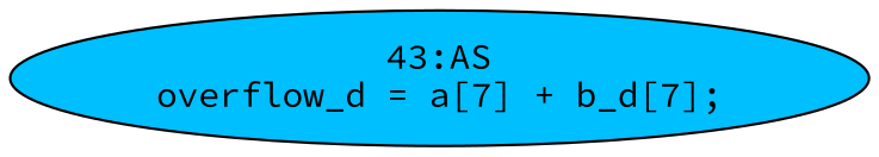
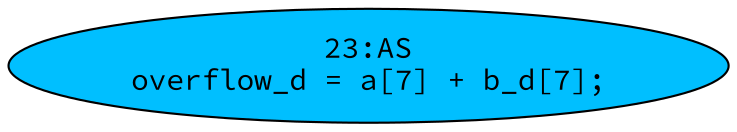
  strict digraph {
    rankdir=LR
    fontname="Source Code Pro"
-   n1 [ast="<pyverilog.vparser.ast.Assign object at 0x7f38b62b4410>" def_var="['overflow_d']" fillcolor=deepskyblue label="43:AS\noverflow_d = a[7] + b_d[7];" statements="[]" style=filled typ=Assign use_var="['a', 'b_d']" fontname="Source Code Pro"]
+   n1 [ast="<pyverilog.vparser.ast.Assign object at 0x7f38b62b4410>" def_var="['overflow_d']" fillcolor=deepskyblue label="23:AS\noverflow_d = a[7] + b_d[7];" statements="[]" style=filled typ=Assign use_var="['a', 'b_d']" fontname="Source Code Pro"]
  }
